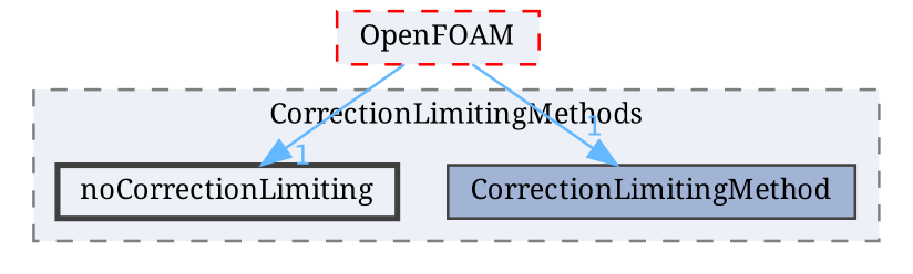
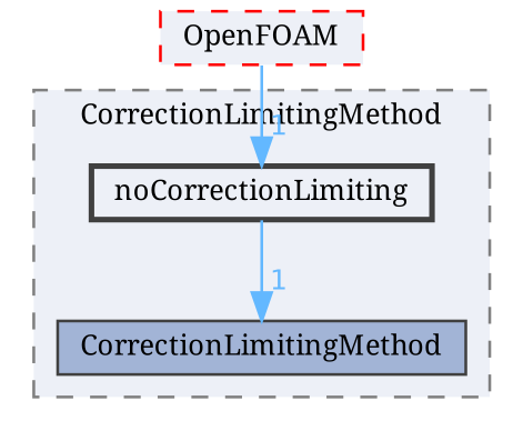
  digraph {
    compound=true
    fontname="Noto Serif"
    node [color=grey25 fillcolor="#edf0f7" fontname="Noto Serif" fontsize=10 shape=box]
    edge [color=steelblue1 fontcolor=steelblue1 fontname="Noto Serif" fontsize=10 headlabel=1 labeldistance=1.5 labelfontname=Helvetica labelfontsize=10]
    n1 [fillcolor="#a2b4d6" height=0.2 label=CorrectionLimitingMethod style=filled width=0.4]
    n2 [height=0.2 label=noCorrectionLimiting style="filled,bold" width=0.4]
    n3 [color=red height=0.2 label=OpenFOAM style="filled,dashed" width=0.4]
    subgraph cluster_1 {
      bgcolor="#edf0f7"
      fontsize=10
-     label=CorrectionLimitingMethods
+     label=CorrectionLimitingMethod
      pencolor=grey50
      style="filled,dashed"
      n1
      n2
    }
-   n3 -> n1
+   n2 -> n1
    n3 -> n2
  }
